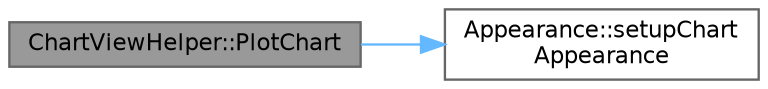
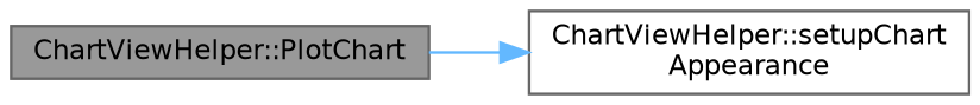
  digraph {
    rankdir=LR
    node [fontname=Helvetica fontsize=10 shape=box style=filled]
    n1 [color=gray40 fillcolor=grey60 fontcolor=black height=0.2 label="ChartViewHelper::PlotChart" width=0.4]
-   n2 [color=grey40 fillcolor=white height=0.2 label="Appearance::setupChart\lAppearance" width=0.4]
+   n2 [color=grey40 fillcolor=white height=0.2 label="ChartViewHelper::setupChart\lAppearance" width=0.4]
    n1 -> n2 [color=steelblue1 fontname=Helvetica fontsize=10 labelfontname=Helvetica labelfontsize=10 style=solid]
  }
